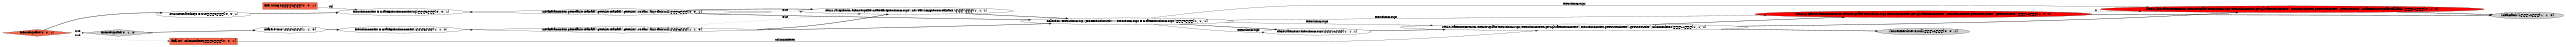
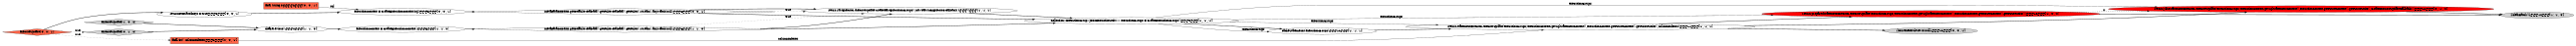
  digraph {
    rankdir=LR
    node [fillcolor=white shape=ellipse style=filled]
    edge [style=bold]
+   n1 [fillcolor=lightgray label="executeUpdate['1', '0', '0']" shape=diamond]
    n2 [label="clearPrevious()@@@4@@@['1', '1', '0']"]
    n3 [label="executionContext = createExecutionContext()@@@5@@@['1', '1', '0']"]
    n4 [label="metaDataContexts.getDefaultMetaData().getRuleMetaData().getRules().stream().anyMatch(null)@@@6@@@['1', '1', '0']" shape=diamond]
    n5 [fillcolor=red label="return preparedStatementExecutor.executeUpdate(executionGroups,executionContext.getSqlStatementContext(),executionContext.getRouteContext().getRouteUnits())@@@12@@@['1', '0', '0']"]
    n6 [fillcolor=red label="return jdbcStatementExecutor.executeUpdate(executionGroups,executionContext.getSqlStatementContext(),executionContext.getRouteContext().getRouteUnits(),createExecuteUpdateCallback())@@@12@@@['0', '1', '0']"]
    n7 [fillcolor=lightgray label="{clearBatch()}@@@14@@@['1', '1', '0']"]
    n8 [label="Collection<ExecutionGroup<JDBCExecutionUnit>> executionGroups = createExecutionGroups()@@@9@@@['1', '1', '1']"]
    n9 [label="cacheStatements(executionGroups)@@@10@@@['1', '1', '1']"]
    n10 [label="return statementExecutor.executeUpdate(executionGroups,executionContext.getSqlStatementContext(),executionContext.getRouteContext().getRouteUnits(),columnIndexes)@@@11@@@['1', '1', '1']"]
    n11 [fillcolor=lightgray label="{currentResultSet = null}@@@13@@@['0', '0', '1']"]
    n12 [label="return rawExecutor.executeUpdate(createRawExecutionGroups(),new RawSQLExecutorCallback())@@@7@@@['1', '1', '1']"]
    n13 [label="metaDataContexts.getDefaultMetaData().getRuleMetaData().getRules().stream().anyMatch(null)@@@6@@@['0', '0', '1']" shape=diamond]
    n14 [label="executionContext = createExecutionContext(sql)@@@5@@@['0', '0', '1']"]
    n15 [fillcolor=tomato label="executeUpdate['0', '0', '1']" shape=diamond]
    n16 [label="returnGeneratedKeys = true@@@3@@@['0', '0', '1']"]
    n17 [fillcolor=tomato label="final int(( columnIndexes@@@2@@@['0', '0', '1']" shape=box]
    n18 [fillcolor=lightgray label="executeUpdate['0', '1', '0']" shape=diamond]
    n19 [fillcolor=tomato label="final String sql@@@2@@@['0', '0', '1']" shape=box]
+   n1 -> n2
    n2 -> n3
    n3 -> n4
    n4 -> n8
    n4 -> n12
    n4 -> n12 [label=true style=dotted]
    n5 -> n6 [label=0 style=dashed]
    n5 -> n7
    n6 -> n7
    n8 -> n5 [label=executionGroups style=solid]
    n8 -> n6 [label=executionGroups style=solid]
    n8 -> n9 [label=executionGroups style=solid]
    n8 -> n9
    n8 -> n10 [label=executionGroups style=solid]
    n9 -> n10
    n10 -> n5
    n10 -> n6
    n10 -> n11
    n12 -> n8
    n13 -> n8
    n13 -> n12 [label=true style=dotted]
    n13 -> n12
    n14 -> n13
    n15 -> n16
    n15 -> n17 [label=true style=dotted]
    n15 -> n18 [label=true style=dotted]
    n16 -> n14
    n17 -> n10 [label=columnIndexes style=solid]
    n18 -> n2
    n19 -> n14 [label=sql style=solid]
  }
